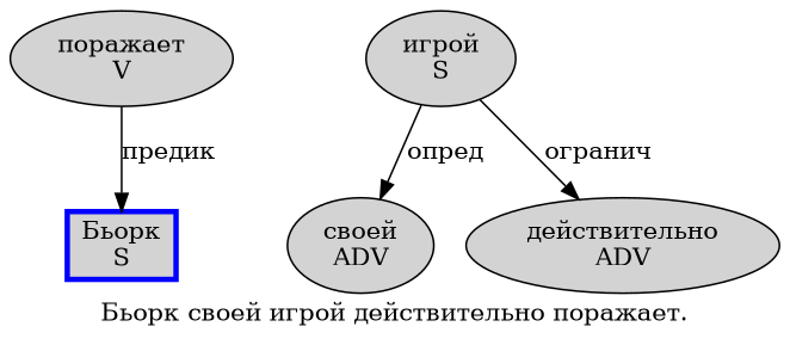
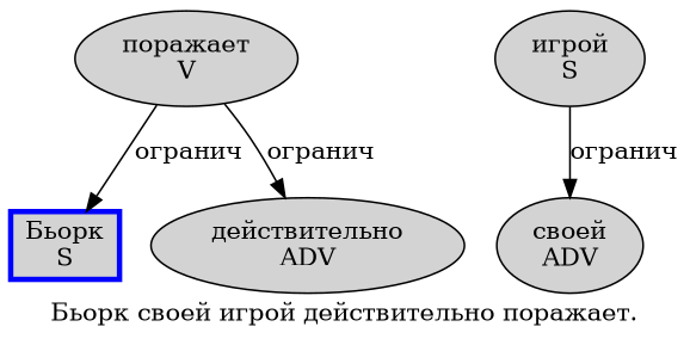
  digraph {
    label="Бьорк своей игрой действительно поражает."
    node [fillcolor=lightgray penwidth=1 shape=ellipse style=filled]
    n1 [color=blue label="Бьорк\nS" penwidth=3 shape=box]
    n2 [label="своей\nADV"]
    n3 [label="игрой\nS"]
    n4 [label="действительно\nADV"]
    n5 [label="поражает\nV"]
-   n3 -> n2 [label="опред"]
-   n5 -> n1 [label="предик"]
-   n3 -> n4 [label="огранич"]
+   n3 -> n2 [label="огранич"]
+   n5 -> n1 [label="огранич"]
+   n5 -> n4 [label="огранич"]
  }
